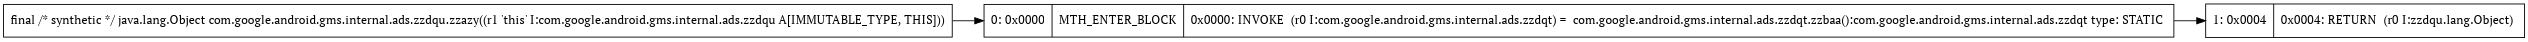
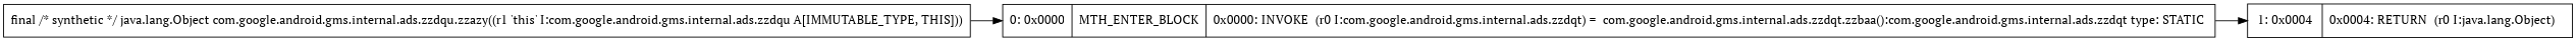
  digraph {
    rankdir=LR
    fontname="PT Serif"
    node [shape=record fontname="PT Serif"]
    edge [fontname="PT Serif"]
    n1 [label="{0\:\ 0x0000|MTH_ENTER_BLOCK\l|0x0000: INVOKE  (r0 I:com.google.android.gms.internal.ads.zzdqt) =  com.google.android.gms.internal.ads.zzdqt.zzbaa():com.google.android.gms.internal.ads.zzdqt type: STATIC \l}"]
-   n2 [label="{1\:\ 0x0004|0x0004: RETURN  (r0 I:zzdqu.lang.Object) \l}"]
+   n2 [label="{1\:\ 0x0004|0x0004: RETURN  (r0 I:java.lang.Object) \l}"]
    n3 [label="{final \/* synthetic *\/ java.lang.Object com.google.android.gms.internal.ads.zzdqu.zzazy((r1 'this' I:com.google.android.gms.internal.ads.zzdqu A[IMMUTABLE_TYPE, THIS])) }"]
    n1 -> n2
    n3 -> n1
  }
